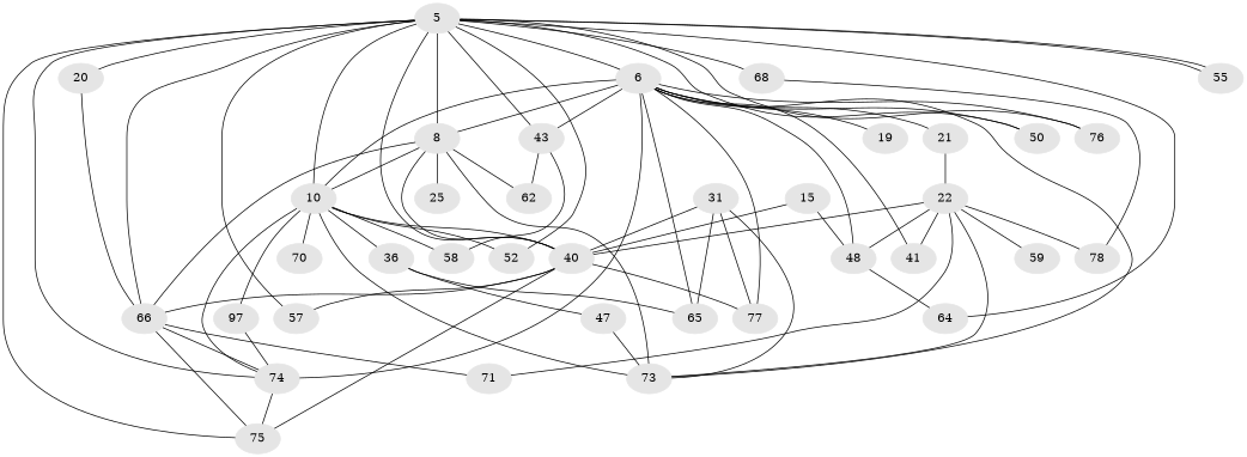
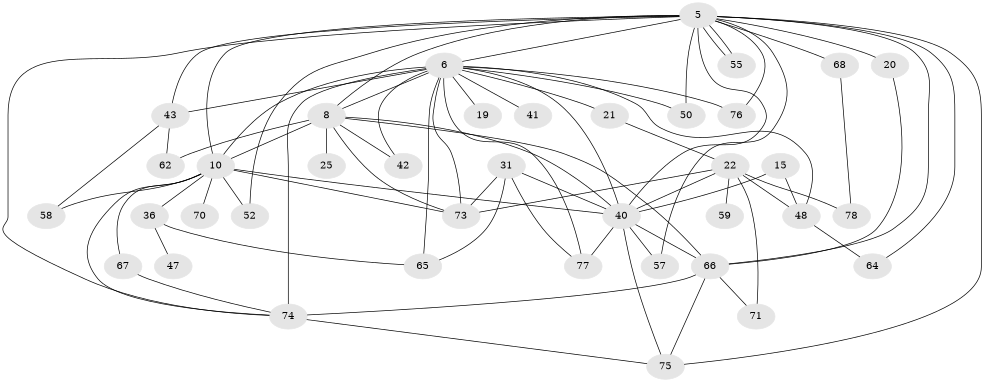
  graph {
    node [color=gray90 style=filled]
    5 [super="+2"]
    6 [super="+3"]
    8 [super="+4"]
    10 [super="+9"]
    20
    40 [super="+30+7"]
    43 [super="+17+23"]
    50
    52
    55
    57
    64
    66 [super="+54+51"]
    68
    74 [super="+38+53"]
    75 [super="+60+61"]
    76 [super="+24"]
    19
    21
    41
+   42
    48 [super="+11+37"]
    65 [super="+29"]
    73 [super="+44+72"]
    77 [super="+34+46"]
    25 [super="+16"]
    62
    36
    58
-   67 [label=97]
+   67
    70
    71
    78
    22 [super="+13"]
    47
    15
    59
    31 [super="+12"]
    5 -- 6 [weight=4]
    5 -- 8 [weight=4]
    5 -- 10 [weight=4]
    5 -- 20 [weight=2]
    5 -- 40 [weight=5]
    5 -- 43 [weight=2]
    5 -- 50
    5 -- 52
    5 -- 55
    5 -- 55
    5 -- 57
    5 -- 64
    5 -- 66 [weight=3]
    5 -- 68 [weight=2]
    5 -- 74
    5 -- 75
    5 -- 76
    6 -- 8 [weight=4]
    6 -- 10 [weight=4]
+   6 -- 40 [weight=5]
    6 -- 43 [weight=2]
    6 -- 50
    6 -- 74 [weight=6]
    6 -- 76 [weight=2]
    6 -- 19 [weight=2]
    6 -- 21
    6 -- 41
+   6 -- 42
    6 -- 48 [weight=3]
    6 -- 65
    6 -- 73
    6 -- 77
    8 -- 10 [weight=4]
    8 -- 40 [weight=4]
    8 -- 66
+   8 -- 42
    8 -- 73 [weight=3]
    8 -- 25 [weight=3]
    8 -- 62
    10 -- 40 [weight=4]
    10 -- 52
    10 -- 74
    10 -- 73
    10 -- 36 [weight=2]
    10 -- 58
    10 -- 67
    10 -- 70 [weight=2]
    20 -- 66
    40 -- 57
    40 -- 66 [weight=2]
    40 -- 75
    40 -- 77 [weight=3]
    43 -- 62
    43 -- 58
    66 -- 74 [weight=2]
    66 -- 75
    66 -- 71
    68 -- 78
    74 -- 75
    21 -- 22
    48 -- 64
    36 -- 65
    36 -- 47
    67 -- 74
    22 -- 40
-   22 -- 41
    22 -- 48 [weight=2]
    22 -- 73
    22 -- 71
    22 -- 78
    22 -- 59
-   47 -- 73
    15 -- 40
    15 -- 48
    31 -- 40 [weight=2]
    31 -- 65
    31 -- 73
    31 -- 77
  }
